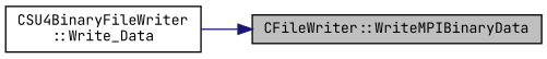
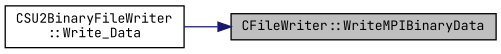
  digraph {
    rankdir=RL
    fontname="JetBrains Mono"
    node [color=black fontname="JetBrains Mono" fontsize=10 shape=record style=filled]
    n1 [fillcolor=grey75 fontcolor=black height=0.2 label="CFileWriter::WriteMPIBinaryData" width=0.4]
-   n2 [fillcolor=white height=0.2 label="CSU4BinaryFileWriter\l::Write_Data" width=0.4]
+   n2 [fillcolor=white height=0.2 label="CSU2BinaryFileWriter\l::Write_Data" width=0.4]
    n1 -> n2 [color=midnightblue dir=back fontname="JetBrains Mono" fontsize=10 labelfontname=Helvetica labelfontsize=10 style=solid]
  }
